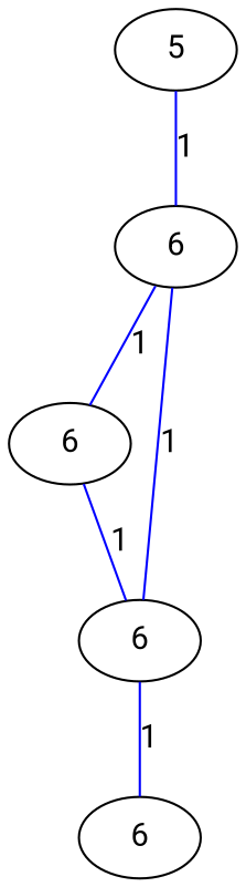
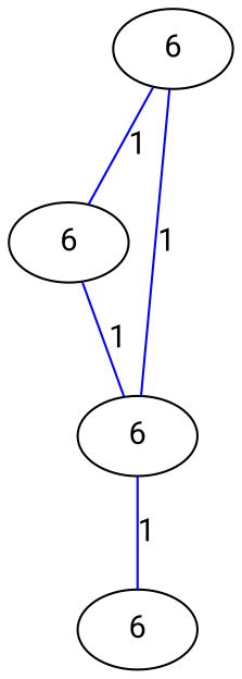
  graph {
    fontname=Roboto
    node [fontname=Roboto]
    edge [color=blue fontname=Roboto]
-   n1 [label=5]
    n2 [label=6]
    n3 [label=6]
    n4 [label=6]
    n5 [label=6]
-   n1 -- n2 [label=1]
    n2 -- n3 [label=1]
    n2 -- n4 [label=1]
    n3 -- n4 [label=1]
    n4 -- n5 [label=1]
  }
